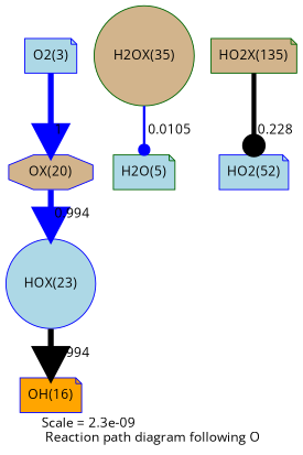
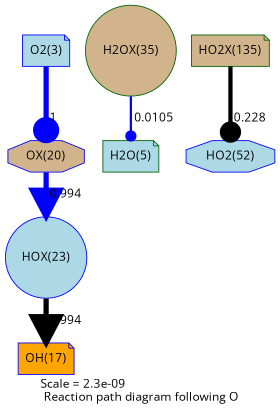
  digraph {
    fontname="Open Sans"
    label="Scale = 2.3e-09\l Reaction path diagram following O"
    node [color=blue fillcolor=lightblue fontname="Open Sans" shape=note style=filled]
    edge [arrowhead=dot arrowsize=3 color=blue fontname="Open Sans" penwidth=6 style=solid]
    n1 [label="O2(3)"]
    n2 [fillcolor=tan label="OX(20)" shape=octagon]
    n3 [label="HOX(23)" shape=circle]
-   n4 [fillcolor=orange label="OH(16)"]
+   n4 [fillcolor=orange label="OH(17)"]
    n5 [color=darkgreen fillcolor=tan label="H2OX(35)" shape=circle]
    n6 [color=darkgreen label="H2O(5)"]
-   n7 [label="HO2(52)"]
+   n7 [label="HO2(52)" shape=octagon]
    n8 [color=darkgreen fillcolor=tan label="HO2X(135)"]
-   n1 -> n2 [arrowhead=normal label=" 1"]
+   n1 -> n2 [label=" 1"]
    n2 -> n3 [arrowhead=normal label=" 0.994"]
    n3 -> n4 [arrowhead=normal color=black label=" 0.994"]
    n5 -> n6 [arrowsize=1.28 label=" 0.0105" penwidth=2.56]
    n8 -> n7 [arrowsize=2.44 color=black label=" 0.228" penwidth=4.88]
  }
